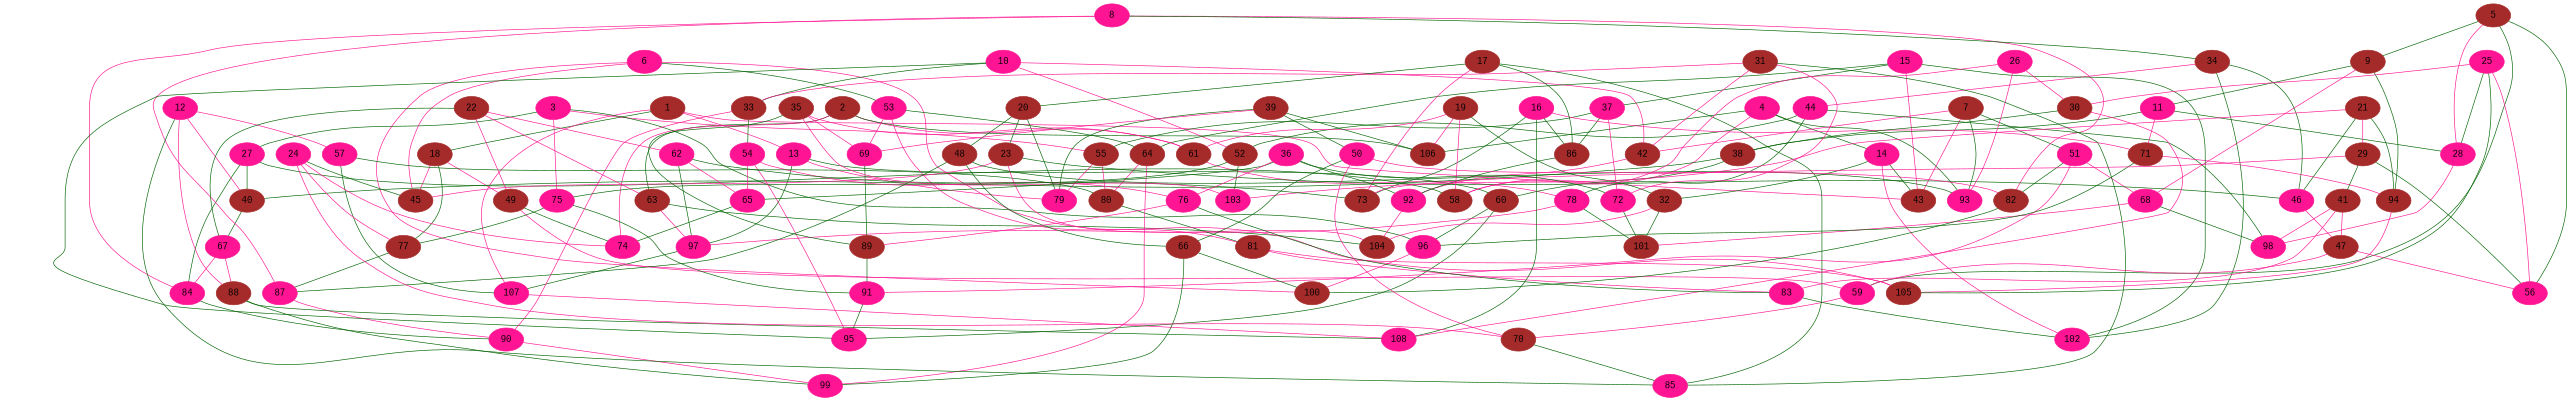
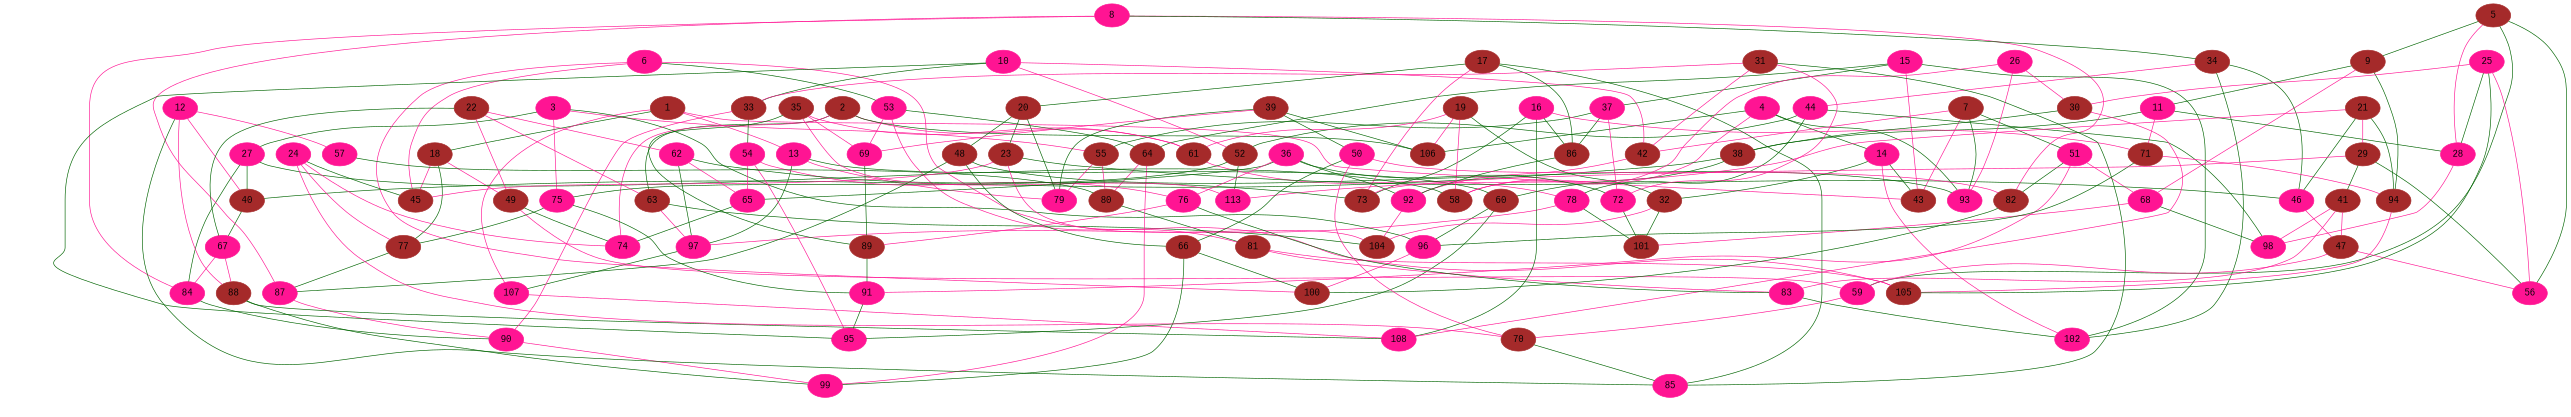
  graph {
    fontname="Liberation Mono"
    node [color=deeppink fontname="Liberation Mono" style=filled]
    edge [color=darkgreen fontname="Liberation Mono"]
    1 [color=brown]
    13
    18 [color=brown]
    43 [color=brown]
    107
    60 [color=brown]
    79
    97
    45 [color=brown]
    49 [color=brown]
    77 [color=brown]
    108
    2 [color=brown]
    61 [color=brown]
    63 [color=brown]
    74
    106 [color=brown]
    78
    104 [color=brown]
    3
    27
    55 [color=brown]
    75
    96
    58 [color=brown]
    84
    40 [color=brown]
    80 [color=brown]
    91
    100 [color=brown]
    4
    14
    93
    32 [color=brown]
    102
    5 [color=brown]
    9 [color=brown]
    28
    56
    59
    11
    68
    94 [color=brown]
    98
    70 [color=brown]
    6
    53
    105 [color=brown]
    64 [color=brown]
    69
    81 [color=brown]
    7 [color=brown]
    42 [color=brown]
    51
    92
    82 [color=brown]
    34 [color=brown]
    8
    87
    46
    44
    90
    38 [color=brown]
    71 [color=brown]
    101 [color=brown]
    10
    33 [color=brown]
    52 [color=brown]
    95
    54
-   103
+   103 [label=113]
    12
    57
    85
    88 [color=brown]
    67
    99
    15
    37
    86 [color=brown]
    72
    16
    73 [color=brown]
    17 [color=brown]
    20 [color=brown]
    23 [color=brown]
    48 [color=brown]
    19 [color=brown]
    66 [color=brown]
    21 [color=brown]
    29 [color=brown]
    41 [color=brown]
    47 [color=brown]
    22 [color=brown]
    62
    65
    24
    25
    30 [color=brown]
    26
    83
    31 [color=brown]
    76
    35 [color=brown]
    89 [color=brown]
    36
    39 [color=brown]
    50
    1 -- 13 [color=deeppink]
    1 -- 18
    1 -- 43 [color=deeppink]
    1 -- 107 [color=deeppink]
    13 -- 60
    13 -- 79 [color=deeppink]
    13 -- 97
    18 -- 45 [color=deeppink]
    18 -- 49 [color=deeppink]
    18 -- 77
    107 -- 108 [color=deeppink]
    60 -- 96
    60 -- 95
    97 -- 107
    49 -- 74
    49 -- 59 [color=deeppink]
    77 -- 87
    2 -- 61 [color=deeppink]
    2 -- 63
    2 -- 74 [color=deeppink]
    2 -- 106
    61 -- 78 [color=deeppink]
    63 -- 97 [color=deeppink]
    63 -- 104
    78 -- 97 [color=deeppink]
    78 -- 101
    3 -- 27
    3 -- 55 [color=deeppink]
    3 -- 75 [color=deeppink]
    3 -- 96
    27 -- 58
    27 -- 84
    27 -- 40
    55 -- 79 [color=deeppink]
    55 -- 80 [color=deeppink]
    75 -- 77
    75 -- 91
    96 -- 100 [color=deeppink]
    84 -- 90
    40 -- 67
    80 -- 81
    91 -- 95
    4 -- 106
    4 -- 58 [color=deeppink]
    4 -- 14
    4 -- 93
    14 -- 43
    14 -- 32
    14 -- 102 [color=deeppink]
    32 -- 104 [color=deeppink]
    32 -- 101
    5 -- 9
    5 -- 28 [color=deeppink]
    5 -- 56
    5 -- 59
    9 -- 11
    9 -- 68 [color=deeppink]
    9 -- 94
    28 -- 98 [color=deeppink]
    59 -- 70 [color=deeppink]
    11 -- 28
    11 -- 38
    11 -- 71 [color=deeppink]
    68 -- 98
    68 -- 101 [color=deeppink]
    94 -- 105 [color=deeppink]
    70 -- 85
    6 -- 45 [color=deeppink]
    6 -- 100 [color=deeppink]
    6 -- 53
    6 -- 105 [color=deeppink]
    53 -- 64
    53 -- 69 [color=deeppink]
    53 -- 81 [color=deeppink]
    64 -- 80 [color=deeppink]
    64 -- 99 [color=deeppink]
    69 -- 89
    81 -- 105 [color=deeppink]
    81 -- 83 [color=deeppink]
    7 -- 43 [color=deeppink]
    7 -- 93
    7 -- 42 [color=deeppink]
    7 -- 51
    42 -- 92 [color=deeppink]
    51 -- 91 [color=deeppink]
    51 -- 68 [color=deeppink]
    51 -- 82
    92 -- 104 [color=deeppink]
    82 -- 100
    34 -- 102
    34 -- 46
    34 -- 44 [color=deeppink]
    8 -- 84 [color=deeppink]
    8 -- 82 [color=deeppink]
    8 -- 34
    8 -- 87 [color=deeppink]
    87 -- 90 [color=deeppink]
    46 -- 47 [color=deeppink]
    44 -- 78
    44 -- 98
    44 -- 52
    90 -- 99 [color=deeppink]
    38 -- 60
    38 -- 40
    71 -- 96
    71 -- 94 [color=deeppink]
    10 -- 42 [color=deeppink]
    10 -- 33
    10 -- 52 [color=deeppink]
    10 -- 95
    33 -- 90 [color=deeppink]
    33 -- 54
    52 -- 75
    52 -- 103
    54 -- 95 [color=deeppink]
    54 -- 65 [color=deeppink]
    54 -- 76 [color=deeppink]
    12 -- 40 [color=deeppink]
    12 -- 57 [color=deeppink]
    12 -- 85
    12 -- 88 [color=deeppink]
-   57 -- 107
    57 -- 80
    88 -- 108
    88 -- 99
    67 -- 84 [color=deeppink]
    67 -- 88 [color=deeppink]
    15 -- 43 [color=deeppink]
    15 -- 102
    15 -- 64
    15 -- 37
    37 -- 55
    37 -- 86
    37 -- 72 [color=deeppink]
    86 -- 92
    72 -- 101
    16 -- 108
    16 -- 71 [color=deeppink]
    16 -- 86
    16 -- 73
    17 -- 85
    17 -- 86
    17 -- 73 [color=deeppink]
    17 -- 20
    20 -- 79
    20 -- 23
    20 -- 48
    23 -- 45 [color=deeppink]
    23 -- 104 [color=deeppink]
    23 -- 46
    48 -- 93
    48 -- 87
    48 -- 66
    19 -- 61 [color=deeppink]
    19 -- 106 [color=deeppink]
    19 -- 58 [color=deeppink]
    19 -- 32
    66 -- 100
    66 -- 99
    21 -- 94
    21 -- 46
    21 -- 103 [color=deeppink]
    21 -- 29 [color=deeppink]
    29 -- 56
    29 -- 73 [color=deeppink]
    29 -- 41
    41 -- 98 [color=deeppink]
    41 -- 47 [color=deeppink]
    41 -- 83 [color=deeppink]
    47 -- 56 [color=deeppink]
    47 -- 59 [color=deeppink]
    22 -- 49 [color=deeppink]
    22 -- 63 [color=deeppink]
    22 -- 67
    22 -- 62 [color=deeppink]
    62 -- 97
    62 -- 73
    62 -- 65 [color=deeppink]
    65 -- 74
    24 -- 45
    24 -- 77 [color=deeppink]
    24 -- 74 [color=deeppink]
    24 -- 70 [color=deeppink]
    25 -- 28
    25 -- 56 [color=deeppink]
    25 -- 105
    25 -- 30 [color=deeppink]
    30 -- 108 [color=deeppink]
    30 -- 38
    26 -- 58 [color=deeppink]
    26 -- 93 [color=deeppink]
    26 -- 30 [color=deeppink]
    83 -- 102
    31 -- 42 [color=deeppink]
    31 -- 33 [color=deeppink]
    31 -- 85
    31 -- 72 [color=deeppink]
    76 -- 83
    76 -- 89 [color=deeppink]
    35 -- 61 [color=deeppink]
    35 -- 69 [color=deeppink]
    35 -- 103 [color=deeppink]
    35 -- 89
    89 -- 91
    36 -- 92
    36 -- 72
    36 -- 65
    36 -- 76 [color=deeppink]
    39 -- 79
    39 -- 106
    39 -- 69 [color=deeppink]
    39 -- 50
    50 -- 70 [color=deeppink]
    50 -- 82 [color=deeppink]
    50 -- 66
  }
